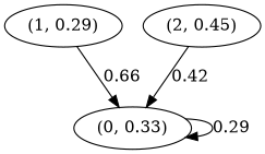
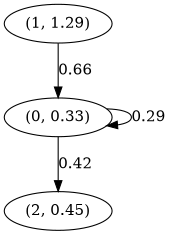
  digraph {
    n1 [label="(0, 0.33)"]
-   n2 [label="(1, 0.29)"]
+   n2 [label="(1, 1.29)"]
    n3 [label="(2, 0.45)"]
    n1 -> n1 [label=0.29]
    n2 -> n1 [label=0.66]
-   n3 -> n1 [label=0.42]
+   n1 -> n3 [label=0.42]
  }
